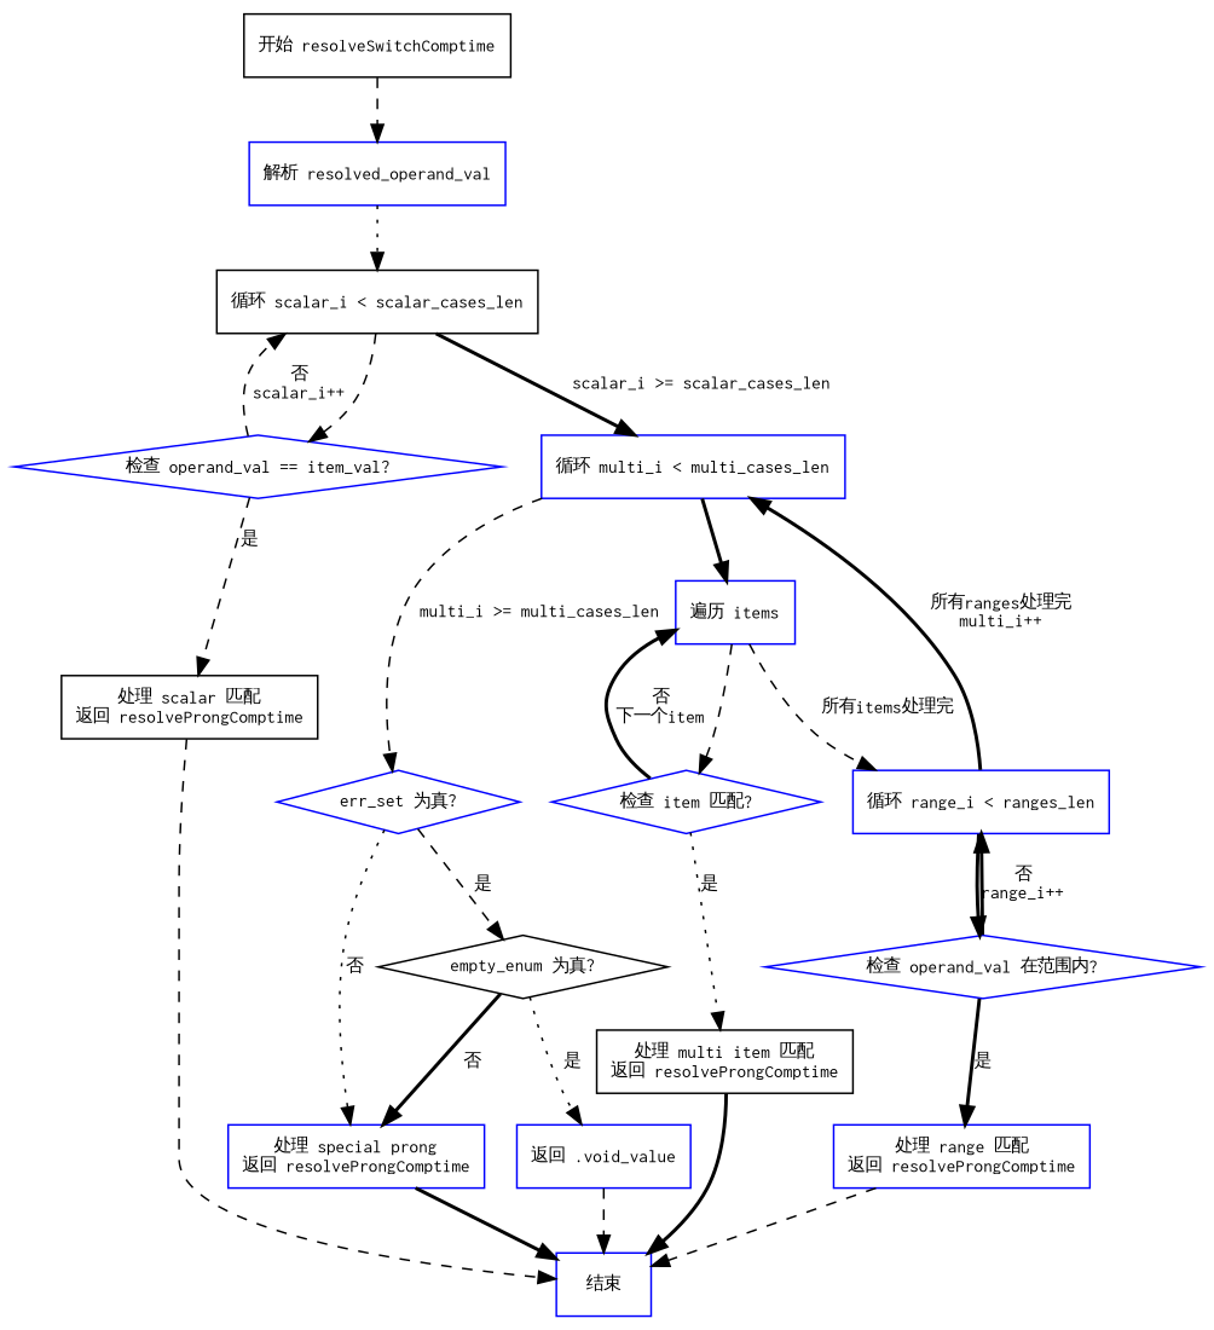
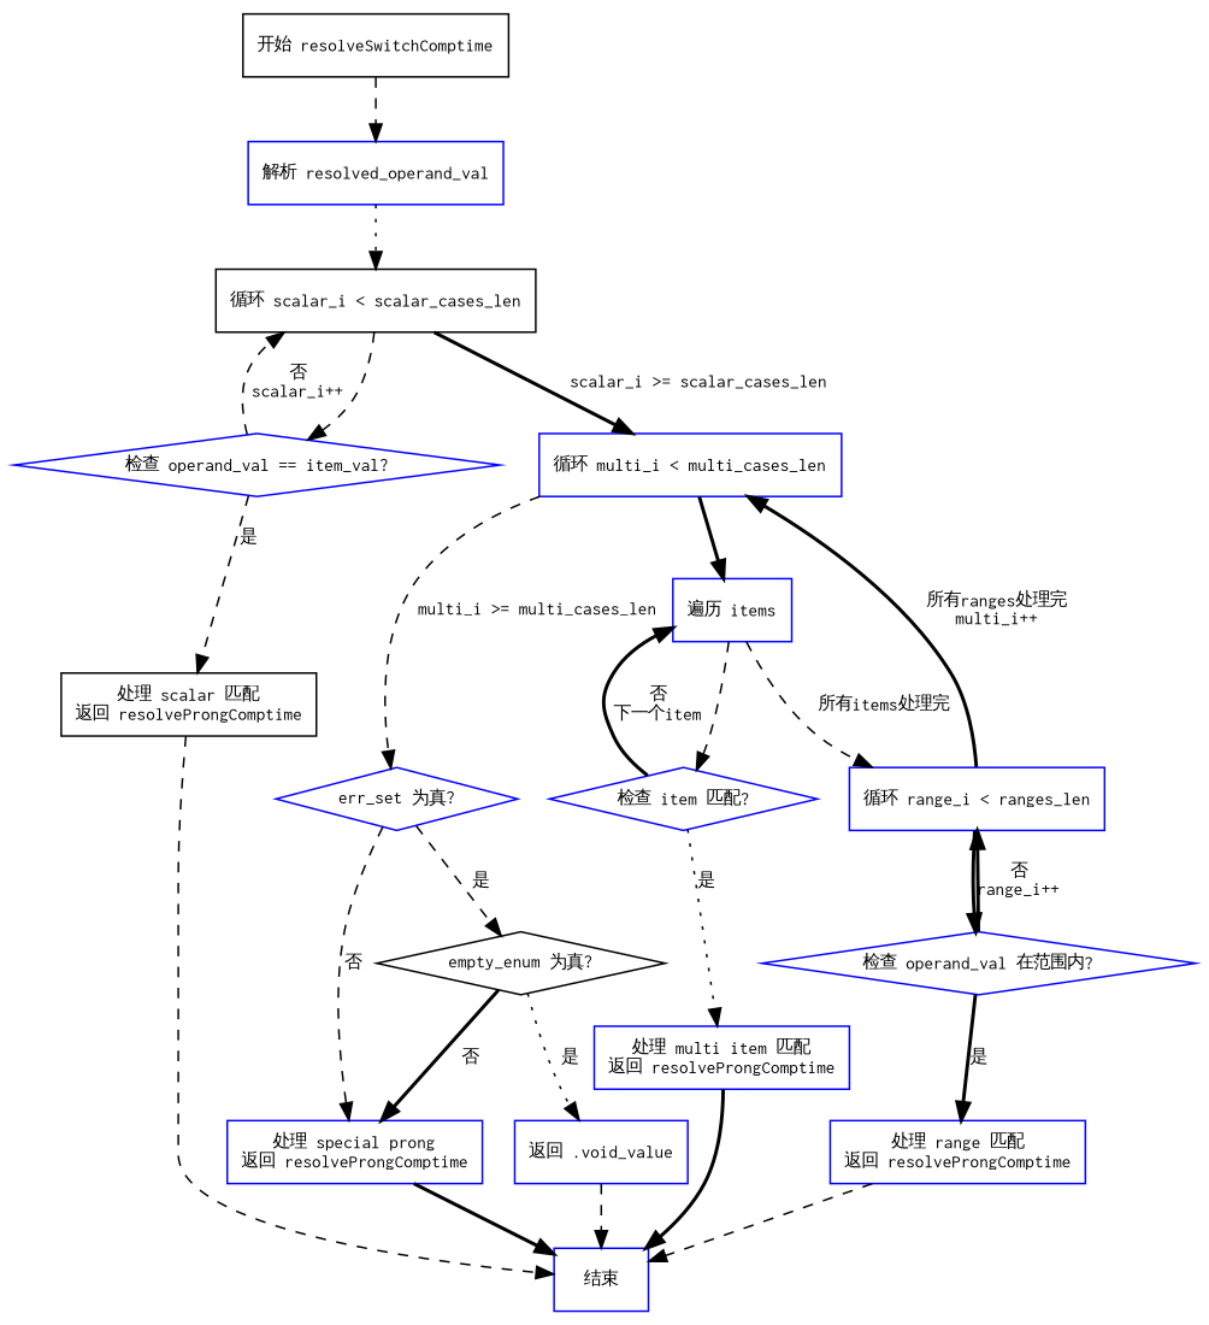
  digraph {
    node [color=blue fontname=Courier fontsize=10 shape=rectangle]
    edge [fontname=Courier fontsize=10 style=dashed]
    n1 [color=black label="开始 resolveSwitchComptime"]
    n2 [label="解析 resolved_operand_val"]
    n3 [color=black label="循环 scalar_i < scalar_cases_len"]
    n4 [label="检查 operand_val == item_val?" shape=diamond]
    n5 [label="循环 multi_i < multi_cases_len"]
    n6 [color=black label="处理 scalar 匹配\n返回 resolveProngComptime"]
    n7 [label="遍历 items"]
    n8 [label="err_set 为真?" shape=diamond]
    n9 [label="结束"]
    n10 [label="检查 item 匹配?" shape=diamond]
    n11 [label="循环 range_i < ranges_len"]
    n12 [color=black label="empty_enum 为真?" shape=diamond]
    n13 [label="处理 special prong\n返回 resolveProngComptime"]
-   n14 [color=black label="处理 multi item 匹配\n返回 resolveProngComptime"]
+   n14 [label="处理 multi item 匹配\n返回 resolveProngComptime"]
    n15 [label="检查 operand_val 在范围内?" shape=diamond]
    n16 [label="处理 range 匹配\n返回 resolveProngComptime"]
    n17 [label="返回 .void_value"]
    n1 -> n2
    n2 -> n3 [style=dotted]
    n3 -> n4
    n3 -> n5 [label="scalar_i >= scalar_cases_len" style=bold]
    n4 -> n3 [label="否\nscalar_i++"]
    n4 -> n6 [label="是"]
    n5 -> n7 [style=bold]
    n5 -> n8 [label="multi_i >= multi_cases_len"]
    n6 -> n9
    n7 -> n10
    n7 -> n11 [label="所有items处理完"]
    n8 -> n12 [label="是"]
-   n8 -> n13 [label="否" style=dotted]
+   n8 -> n13 [label="否"]
    n10 -> n7 [label="否\n下一个item" style=bold]
    n10 -> n14 [label="是" style=dotted]
    n11 -> n5 [label="所有ranges处理完\nmulti_i++" style=bold]
    n11 -> n15 [style=bold]
    n12 -> n13 [label="否" style=bold]
    n12 -> n17 [label="是" style=dotted]
    n13 -> n9 [style=bold]
    n14 -> n9 [style=bold]
    n15 -> n11 [label="否\nrange_i++" style=bold]
    n15 -> n16 [label="是" style=bold]
    n16 -> n9
    n17 -> n9
  }
